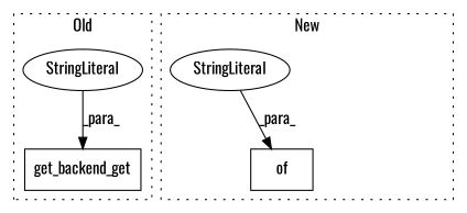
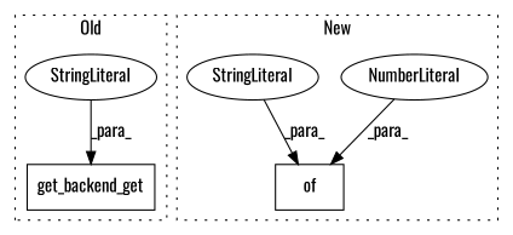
  digraph {
    fontname=Oswald
    node [a=32 fontname=Oswald l=9 shape=ellipse]
    edge [fontname=Oswald]
    n1 [l="19,1" label=get_backend_get s="1393,1421" shape=box]
    n2 [a=45 label=StringLiteral s=1412]
    n3 [l="3,1" label=of s="1503,1517" shape=box]
+   n4 [a=34 l=1 label=NumberLiteral s=1516]
    n5 [a=45 label=StringLiteral s=1506]
    subgraph cluster_1 {
      label=Old
      style=dotted
      n1
      n2
    }
    subgraph cluster_2 {
      label=New
      style=dotted
      n3
+     n4
      n5
    }
    n2 -> n1 [label=_para_]
+   n4 -> n3 [label=_para_]
    n5 -> n3 [label=_para_]
  }
